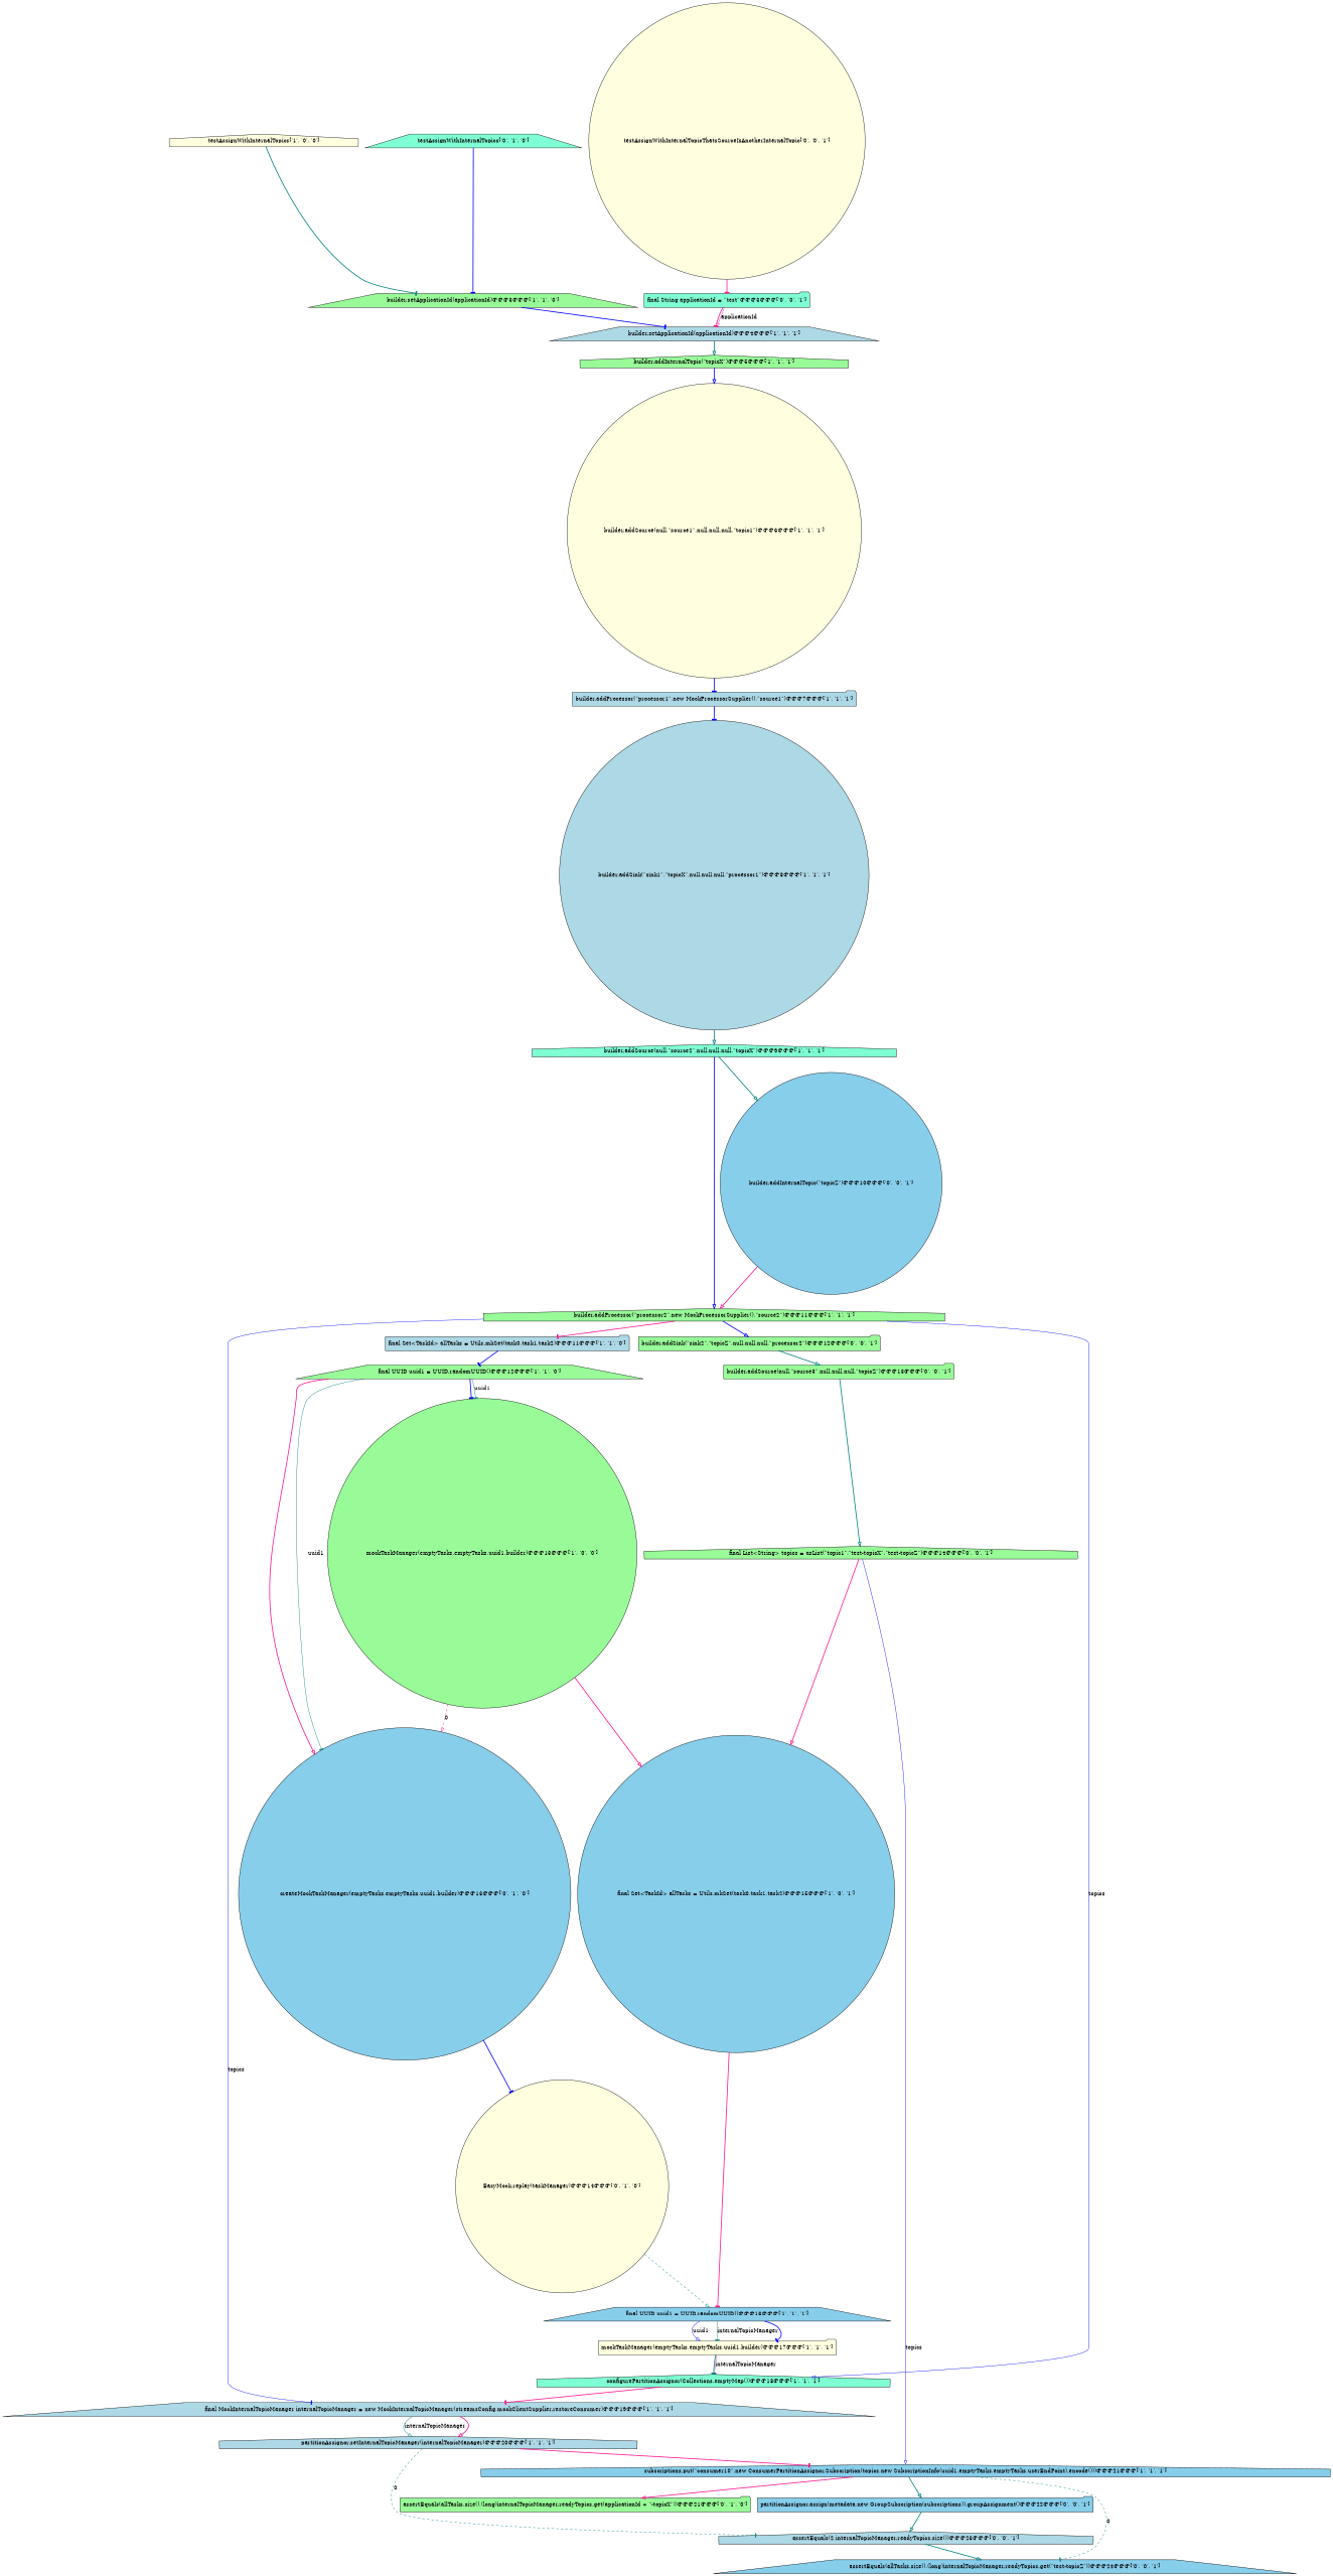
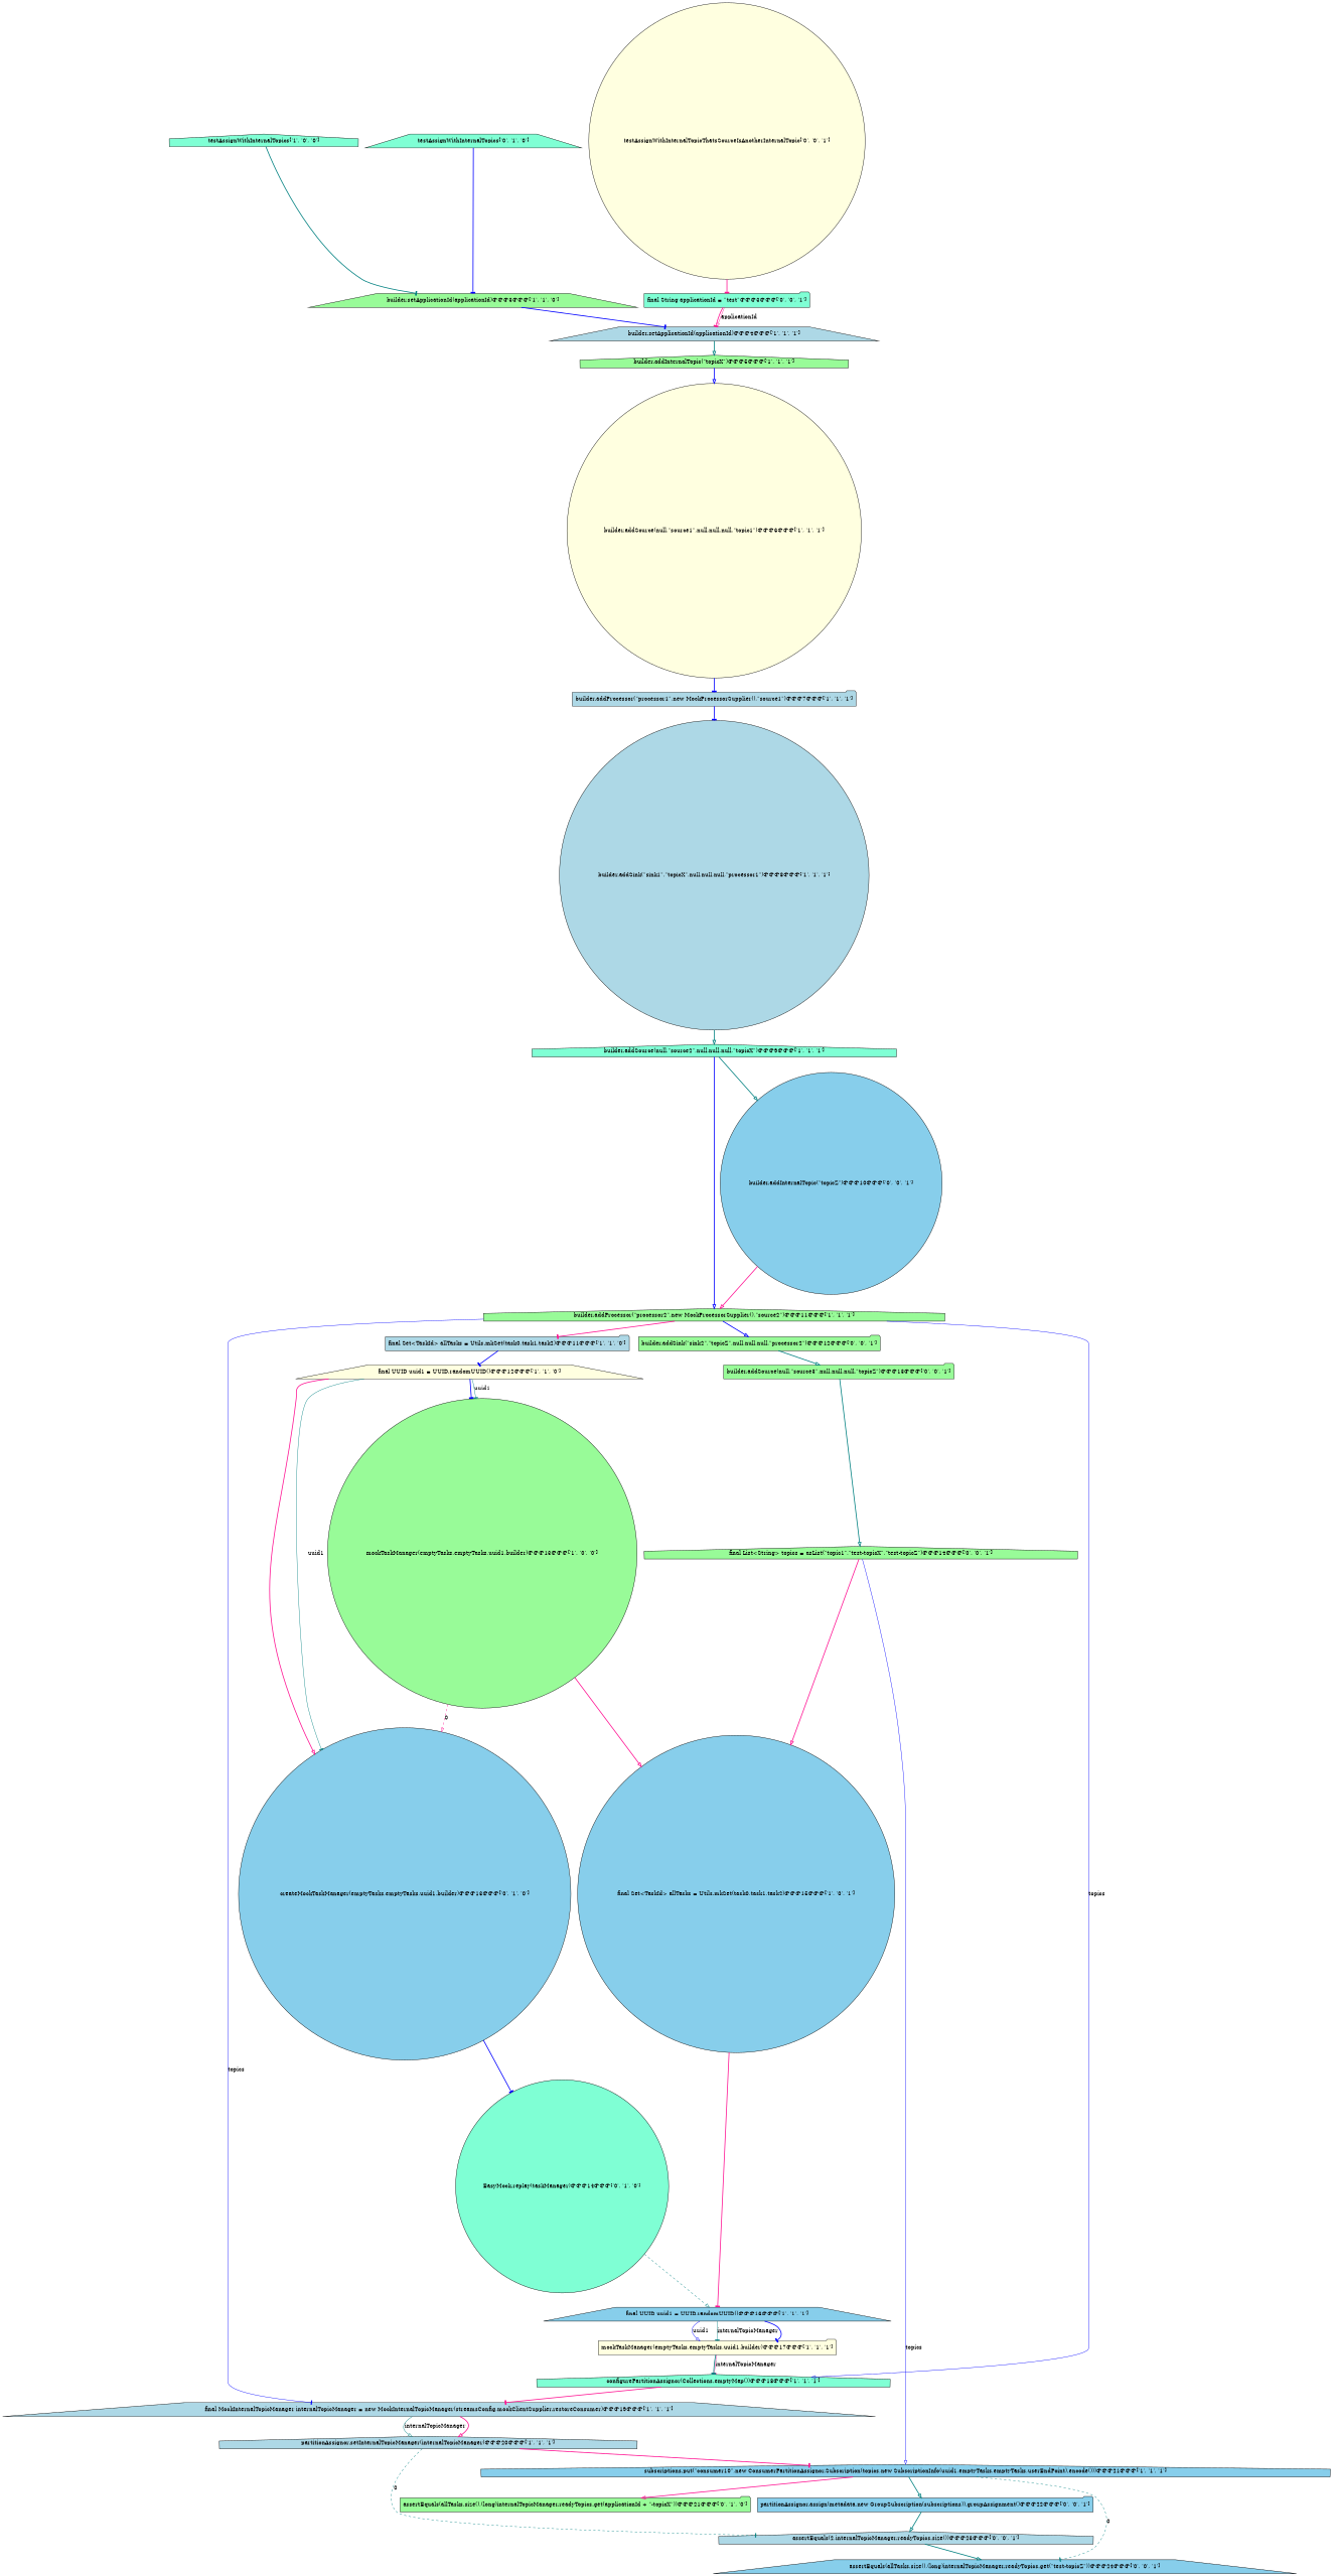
  digraph {
    node [fillcolor=palegreen shape=house style=filled]
    edge [arrowhead=onormal color=teal style=bold]
    n1 [label="builder.addSink(\"sink2\",\"topicZ\",null,null,null,\"processor2\")@@@12@@@['0', '0', '1']" shape=folder]
    n2 [label="builder.addSource(null,\"source3\",null,null,null,\"topicZ\")@@@13@@@['0', '0', '1']" shape=folder]
    n3 [label="final List<String> topics = asList(\"topic1\",\"test-topicX\",\"test-topicZ\")@@@14@@@['0', '0', '1']"]
    n4 [fillcolor=lightblue label="builder.addProcessor(\"processor1\",new MockProcessorSupplier(),\"source1\")@@@7@@@['1', '1', '1']" shape=folder]
    n5 [fillcolor=lightblue label="builder.addSink(\"sink1\",\"topicX\",null,null,null,\"processor1\")@@@8@@@['1', '1', '1']" shape=circle]
    n6 [fillcolor=aquamarine label="builder.addSource(null,\"source2\",null,null,null,\"topicX\")@@@9@@@['1', '1', '1']"]
-   n7 [label="final UUID uuid1 = UUID.randomUUID()@@@12@@@['1', '1', '0']" shape=trapezium]
+   n7 [fillcolor=lightyellow label="final UUID uuid1 = UUID.randomUUID()@@@12@@@['1', '1', '0']" shape=trapezium]
    n8 [label="mockTaskManager(emptyTasks,emptyTasks,uuid1,builder)@@@13@@@['1', '0', '0']" shape=circle]
    n9 [fillcolor=skyblue label="createMockTaskManager(emptyTasks,emptyTasks,uuid1,builder)@@@13@@@['0', '1', '0']" shape=circle]
    n10 [fillcolor=skyblue label="final Set<TaskId> allTasks = Utils.mkSet(task0,task1,task2)@@@15@@@['1', '0', '1']" shape=circle]
-   n11 [fillcolor=lightyellow label="EasyMock.replay(taskManager)@@@14@@@['0', '1', '0']" shape=circle]
+   n11 [fillcolor=aquamarine label="EasyMock.replay(taskManager)@@@14@@@['0', '1', '0']" shape=circle]
    n12 [fillcolor=lightyellow label="builder.addSource(null,\"source1\",null,null,null,\"topic1\")@@@6@@@['1', '1', '1']" shape=circle]
    n13 [fillcolor=skyblue label="partitionAssignor.assign(metadata,new GroupSubscription(subscriptions)).groupAssignment()@@@22@@@['0', '0', '1']" shape=folder]
    n14 [fillcolor=lightblue label="assertEquals(2,internalTopicManager.readyTopics.size())@@@23@@@['0', '0', '1']"]
    n15 [fillcolor=skyblue label="assertEquals(allTasks.size(),(long)internalTopicManager.readyTopics.get(\"test-topicZ\"))@@@24@@@['0', '0', '1']" shape=trapezium]
    n16 [fillcolor=skyblue label="final UUID uuid1 = UUID.randomUUID()@@@16@@@['1', '1', '1']" shape=trapezium]
    n17 [fillcolor=lightyellow label="mockTaskManager(emptyTasks,emptyTasks,uuid1,builder)@@@17@@@['1', '1', '1']" shape=folder]
    n18 [label="builder.addProcessor(\"processor2\",new MockProcessorSupplier(),\"source2\")@@@11@@@['1', '1', '1']"]
    n19 [fillcolor=lightblue label="final Set<TaskId> allTasks = Utils.mkSet(task0,task1,task2)@@@11@@@['1', '1', '0']" shape=folder]
    n20 [fillcolor=aquamarine label="configurePartitionAssignor(Collections.emptyMap())@@@18@@@['1', '1', '1']"]
    n21 [fillcolor=lightblue label="final MockInternalTopicManager internalTopicManager = new MockInternalTopicManager(streamsConfig,mockClientSupplier.restoreConsumer)@@@19@@@['1', '1', '1']" shape=trapezium]
    n22 [fillcolor=lightblue label="partitionAssignor.setInternalTopicManager(internalTopicManager)@@@20@@@['1', '1', '1']"]
    n23 [fillcolor=skyblue label="subscriptions.put(\"consumer10\",new ConsumerPartitionAssignor.Subscription(topics,new SubscriptionInfo(uuid1,emptyTasks,emptyTasks,userEndPoint).encode()))@@@21@@@['1', '1', '1']"]
    n24 [label="assertEquals(allTasks.size(),(long)internalTopicManager.readyTopics.get(applicationId + \"-topicX\"))@@@21@@@['0', '1', '0']" shape=folder]
    n25 [label="builder.setApplicationId(applicationId)@@@3@@@['1', '1', '0']" shape=trapezium]
    n26 [fillcolor=lightblue label="builder.setApplicationId(applicationId)@@@4@@@['1', '1', '1']" shape=trapezium]
    n27 [label="builder.addInternalTopic(\"topicX\")@@@5@@@['1', '1', '1']"]
    n28 [fillcolor=skyblue label="builder.addInternalTopic(\"topicZ\")@@@10@@@['0', '0', '1']" shape=circle]
-   n29 [fillcolor=lightyellow label="testAssignWithInternalTopics['1', '0', '0']"]
+   n29 [fillcolor=aquamarine label="testAssignWithInternalTopics['1', '0', '0']"]
    n30 [fillcolor=aquamarine label="testAssignWithInternalTopics['0', '1', '0']" shape=trapezium]
    n31 [fillcolor=aquamarine label="final String applicationId = \"test\"@@@3@@@['0', '0', '1']" shape=folder]
    n32 [fillcolor=lightyellow label="testAssignWithInternalTopicThatsSourceIsAnotherInternalTopic['0', '0', '1']" shape=circle]
    n1 -> n2
    n2 -> n3
    n3 -> n10 [color=deeppink]
    n3 -> n23 [color=blue label=topics style=solid]
    n4 -> n5 [arrowhead=tee color=blue]
    n5 -> n6
    n6 -> n18 [color=blue]
    n6 -> n28
    n7 -> n8 [arrowhead=tee color=blue]
    n7 -> n8 [arrowhead=tee label=uuid1 style=solid]
    n7 -> n9 [color=deeppink]
    n7 -> n9 [arrowhead=tee label=uuid1 style=solid]
    n8 -> n9 [color=deeppink label=0 style=dashed]
    n8 -> n10 [color=deeppink]
    n9 -> n11 [arrowhead=tee color=blue]
    n10 -> n16 [arrowhead=tee color=deeppink]
    n11 -> n16 [style=dashed]
    n12 -> n4 [arrowhead=tee color=blue]
    n13 -> n14
    n14 -> n15
    n16 -> n17 [color=blue label=uuid1 style=solid]
    n16 -> n17 [arrowhead=tee label=internalTopicManager style=solid]
    n16 -> n17 [arrowhead=tee color=blue]
    n17 -> n20 [arrowhead=tee color=deeppink label=internalTopicManager style=solid]
    n17 -> n20 [arrowhead=tee]
    n18 -> n1 [color=blue]
    n18 -> n19 [arrowhead=tee color=deeppink]
    n18 -> n20 [color=blue label=topics style=solid]
    n18 -> n21 [arrowhead=tee color=blue label=topics style=solid]
    n19 -> n7 [arrowhead=tee color=blue]
    n20 -> n21 [arrowhead=tee color=deeppink]
    n21 -> n22 [color=deeppink]
    n21 -> n22 [label=internalTopicManager style=solid]
    n22 -> n14 [arrowhead=tee label=0 style=dashed]
    n22 -> n23 [arrowhead=tee color=deeppink]
    n23 -> n13
    n23 -> n15 [arrowhead=tee label=0 style=dashed]
    n23 -> n24 [color=deeppink]
    n25 -> n26 [arrowhead=tee color=blue]
    n26 -> n27
    n27 -> n12 [color=blue]
    n28 -> n18 [color=deeppink]
    n29 -> n25 [arrowhead=tee]
    n30 -> n25 [arrowhead=tee color=blue]
    n31 -> n26 [arrowhead=tee color=deeppink]
    n31 -> n26 [color=deeppink label=applicationId style=solid]
    n32 -> n31 [arrowhead=tee color=deeppink]
  }
